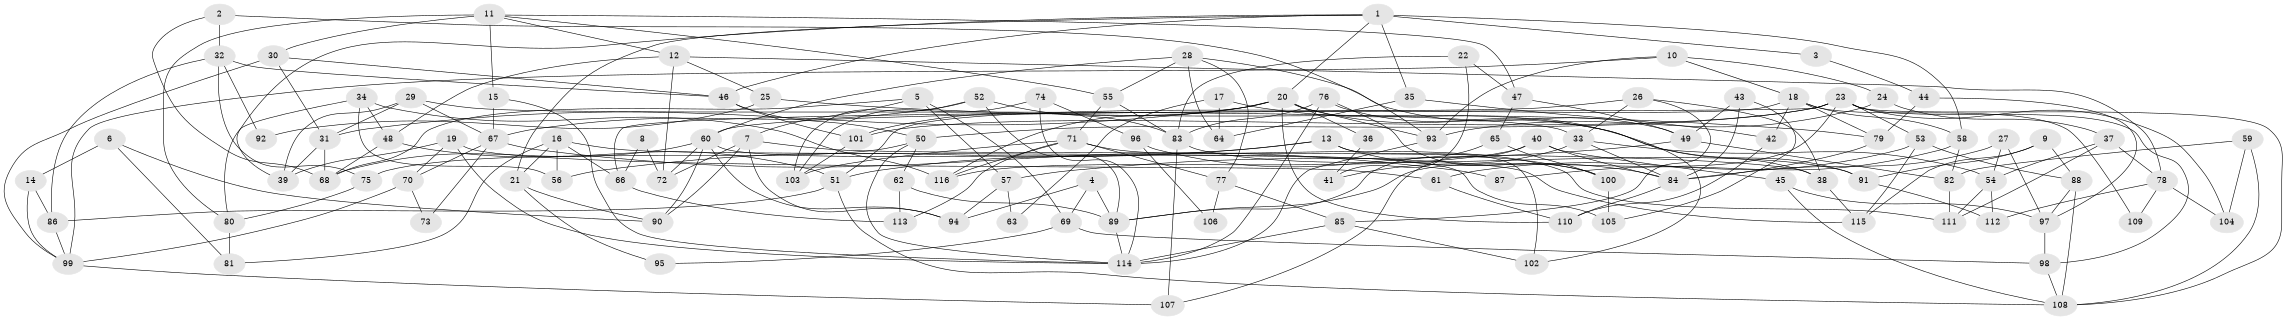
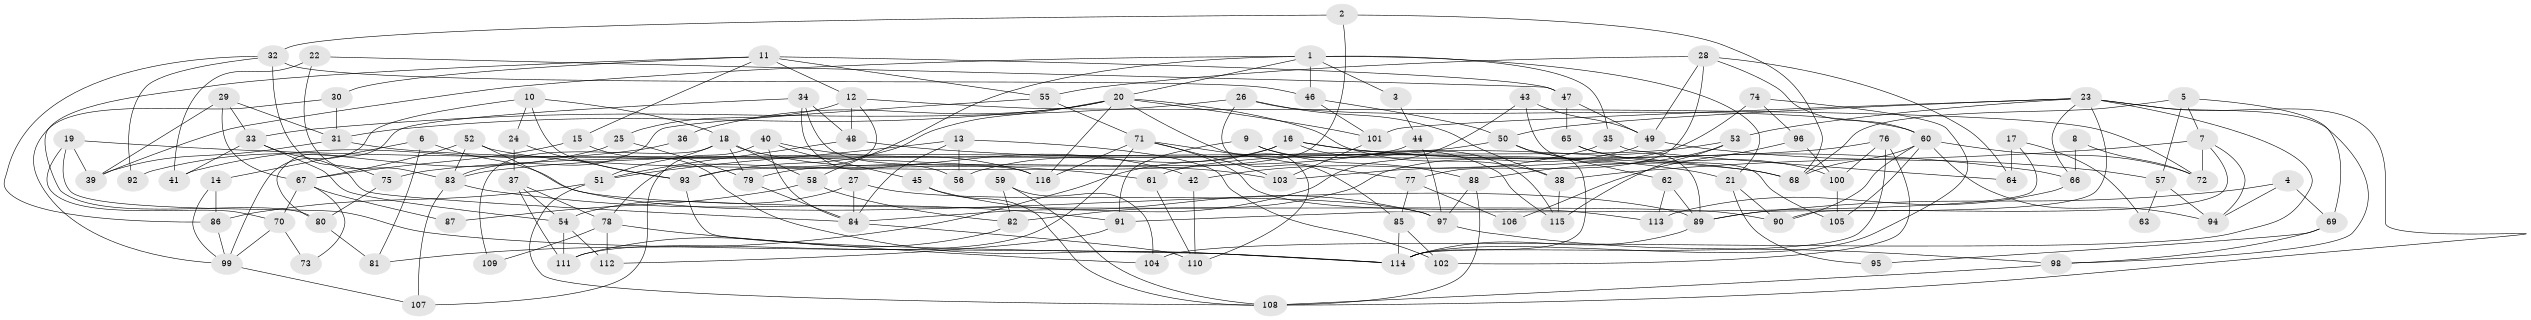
  graph {
    node [color=gray90 style=filled]
    1
    3
    20
    21
    35
    39
    46
    58
    44
    93
    38
    31
    36
    101
    110
    116
    90
    95
    64
    42
    50
    82
    87
    2
    32
    68
    86
    92
    75
    114
    79
    97
    4
    69
    89
    94
    98
    5
    7
    57
    72
    63
    6
    14
    81
    99
    115
    8
    66
    113
    9
    88
    91
    108
    112
    10
    18
    24
    51
    109
    37
    107
    11
    12
    15
    30
    47
    55
    80
    25
    48
    78
    67
    49
    65
    83
    71
    104
    13
    56
    84
    102
    70
    73
    16
    17
    19
    61
    41
    103
    22
    23
    53
    62
    54
    111
    26
    33
    60
    85
    105
    27
    28
    77
    106
    29
    34
    40
    45
    100
    43
    52
    59
    74
    96
    76
    1 -- 3
    1 -- 20
    1 -- 21
    1 -- 35
    1 -- 39
    1 -- 46
    1 -- 58
    3 -- 44
    20 -- 93
    20 -- 38
    20 -- 31
    20 -- 36
    20 -- 101
    20 -- 110
    20 -- 116
    21 -- 90
    21 -- 95
    35 -- 64
    35 -- 42
    46 -- 101
    46 -- 50
    58 -- 82
    58 -- 87
    44 -- 79
    44 -- 97
    93 -- 114
    38 -- 115
    31 -- 39
    31 -- 68
    36 -- 41
    101 -- 103
    42 -- 110
    50 -- 75
    50 -- 114
    50 -- 62
    82 -- 111
    2 -- 93
    2 -- 32
    2 -- 68
    32 -- 46
    32 -- 86
    32 -- 92
    32 -- 75
    86 -- 99
    75 -- 80
    79 -- 84
    97 -- 98
    4 -- 69
    4 -- 89
    4 -- 94
    69 -- 95
    69 -- 98
    89 -- 114
    98 -- 108
    5 -- 68
    5 -- 69
    5 -- 7
    5 -- 57
    7 -- 38
    7 -- 90
    7 -- 94
    7 -- 72
    57 -- 94
    57 -- 63
    6 -- 90
    6 -- 14
    6 -- 81
    14 -- 86
    14 -- 99
    99 -- 107
    8 -- 72
    8 -- 66
    66 -- 113
    9 -- 115
    9 -- 88
    9 -- 91
    88 -- 97
    88 -- 108
    91 -- 112
    10 -- 93
    10 -- 99
    10 -- 18
    10 -- 24
    18 -- 58
    18 -- 42
    18 -- 79
    18 -- 51
    18 -- 109
    24 -- 93
    24 -- 37
    51 -- 86
    51 -- 108
    37 -- 78
    37 -- 54
    37 -- 111
    11 -- 12
    11 -- 15
    11 -- 30
    11 -- 47
    11 -- 55
    11 -- 80
    12 -- 72
    12 -- 25
    12 -- 48
    12 -- 78
    15 -- 114
    15 -- 67
-   30 -- 46
    30 -- 31
    30 -- 99
    47 -- 49
    47 -- 65
    55 -- 83
    55 -- 71
    80 -- 81
    25 -- 92
    25 -- 79
    48 -- 68
    48 -- 51
    78 -- 112
    78 -- 109
    78 -- 104
    67 -- 87
    67 -- 70
    67 -- 73
    49 -- 82
    49 -- 57
    65 -- 89
    65 -- 100
    83 -- 91
    83 -- 107
    71 -- 116
    71 -- 113
    71 -- 103
    71 -- 111
    71 -- 77
    13 -- 51
    13 -- 56
    13 -- 84
    13 -- 102
    84 -- 110
    70 -- 99
    70 -- 73
    16 -- 21
    16 -- 81
    16 -- 115
    16 -- 66
    16 -- 56
    17 -- 64
    17 -- 63
    17 -- 91
    19 -- 39
    19 -- 114
    19 -- 70
    19 -- 61
    61 -- 110
    22 -- 47
    22 -- 83
    22 -- 41
    23 -- 101
    23 -- 50
    23 -- 89
    23 -- 98
    23 -- 66
    23 -- 108
    23 -- 104
    23 -- 53
    53 -- 115
    53 -- 88
    53 -- 61
    62 -- 89
    62 -- 113
    54 -- 112
    54 -- 111
    26 -- 38
    26 -- 33
    26 -- 60
    26 -- 85
    33 -- 84
    33 -- 41
    33 -- 54
    60 -- 90
    60 -- 68
    60 -- 94
    60 -- 72
    60 -- 105
    85 -- 114
    85 -- 102
    27 -- 97
    27 -- 84
    27 -- 54
    28 -- 64
    28 -- 55
    28 -- 49
    28 -- 60
    28 -- 77
    77 -- 85
    77 -- 106
    29 -- 39
    29 -- 31
    29 -- 67
    29 -- 33
    34 -- 116
    34 -- 80
    34 -- 48
    34 -- 56
    40 -- 116
    40 -- 107
    40 -- 84
    40 -- 45
    45 -- 97
    45 -- 108
    100 -- 105
    43 -- 49
    43 -- 84
    43 -- 105
    52 -- 89
    52 -- 67
    52 -- 83
    52 -- 103
    59 -- 82
    59 -- 108
    59 -- 104
    74 -- 114
    74 -- 103
    74 -- 96
    96 -- 106
    96 -- 100
    76 -- 114
    76 -- 83
    76 -- 102
    76 -- 100
  }
